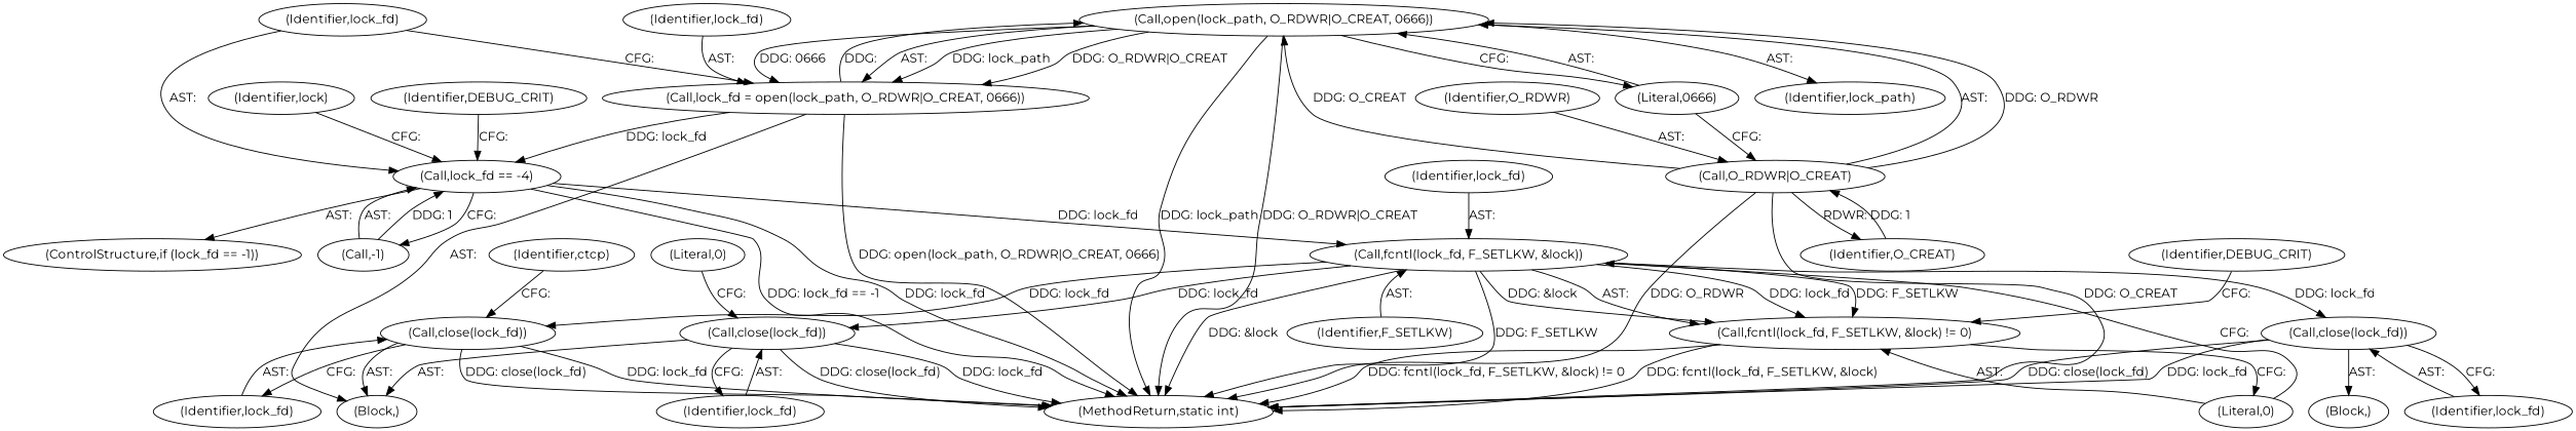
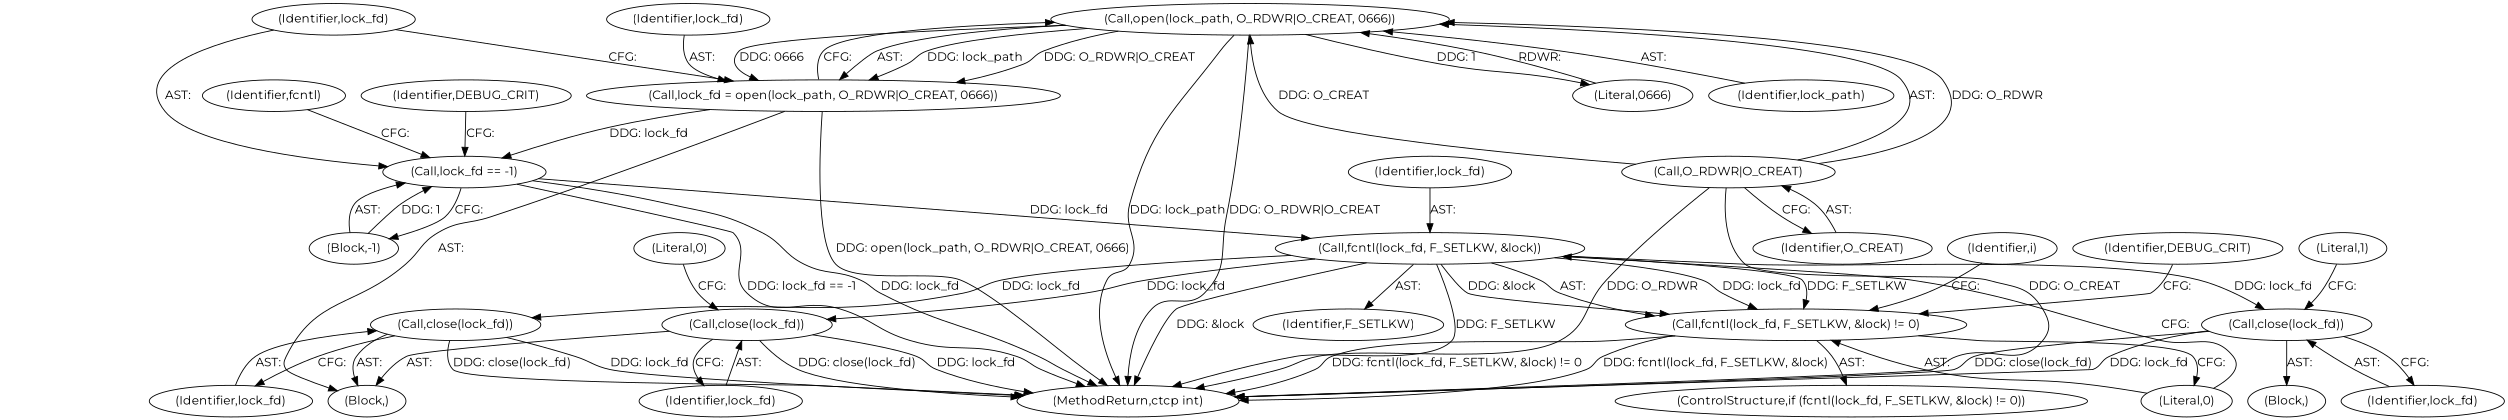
  digraph {
    fontname=Montserrat
    node [fontname=Montserrat]
    edge [fontname=Montserrat]
    n1 [label="(Call,open(lock_path, O_RDWR|O_CREAT, 0666))"]
    n2 [label="(Call,lock_fd = open(lock_path, O_RDWR|O_CREAT, 0666))"]
-   n3 [label="(MethodReturn,static int)"]
+   n3 [label="(MethodReturn,ctcp int)"]
    n4 [label="(Literal,0666)"]
-   n5 [label="(Call,lock_fd == -4)"]
+   n5 [label="(Call,lock_fd == -1)"]
    n6 [label="(Block,)"]
    n7 [label="(Call,O_RDWR|O_CREAT)"]
    n8 [label="(Identifier,O_CREAT)"]
    n9 [label="(Call,fcntl(lock_fd, F_SETLKW, &lock))"]
-   n10 [label="(ControlStructure,if (lock_fd == -1))"]
-   n11 [label="(Call,-1)"]
+   n11 [label="(Block,-1)"]
    n12 [label="(Call,fcntl(lock_fd, F_SETLKW, &lock) != 0)"]
    n13 [label="(Call,close(lock_fd))"]
    n14 [label="(Call,close(lock_fd))"]
    n15 [label="(Call,close(lock_fd))"]
    n16 [label="(Literal,0)"]
+   n17 [label="(ControlStructure,if (fcntl(lock_fd, F_SETLKW, &lock) != 0))"]
    n18 [label="(Block,)"]
    n19 [label="(Identifier,lock_fd)"]
    n20 [label="(Identifier,lock_fd)"]
    n21 [label="(Identifier,lock_fd)"]
    n22 [label="(Identifier,F_SETLKW)"]
-   n23 [label="(Identifier,ctcp)"]
    n24 [label="(Literal,0)"]
    n25 [label="(Identifier,DEBUG_CRIT)"]
+   n26 [label="(Literal,1)"]
    n27 [label="(Identifier,DEBUG_CRIT)"]
-   n28 [label="(Identifier,O_RDWR)"]
    n29 [label="(Identifier,lock_fd)"]
    n30 [label="(Identifier,lock_fd)"]
    n31 [label="(Identifier,lock_path)"]
    n32 [label="(Identifier,lock_fd)"]
-   n33 [label="(Identifier,lock)"]
+   n33 [label="(Identifier,fcntl)"]
+   n34 [label="(Identifier,i)"]
    n1 -> n2 [label="AST: "]
    n1 -> n2 [label="DDG: lock_path"]
    n1 -> n2 [label="DDG: O_RDWR|O_CREAT"]
    n1 -> n2 [label="DDG: 0666"]
    n1 -> n3 [label="DDG: lock_path"]
    n1 -> n3 [label="DDG: O_RDWR|O_CREAT"]
-   n1 -> n4 [label="CFG: "]
-   n2 -> n1 [label="DDG: "]
+   n1 -> n4 [label="DDG: 1"]
+   n2 -> n1 [label="CFG: "]
    n2 -> n3 [label="DDG: open(lock_path, O_RDWR|O_CREAT, 0666)"]
    n2 -> n5 [label="DDG: lock_fd"]
    n2 -> n6 [label="AST: "]
-   n4 -> n1 [label="AST: "]
-   n4 -> n7 [label="CFG: "]
+   n4 -> n1 [label="RDWR: "]
    n5 -> n3 [label="DDG: lock_fd"]
    n5 -> n3 [label="DDG: lock_fd == -1"]
    n5 -> n9 [label="DDG: lock_fd"]
-   n5 -> n10 [label="AST: "]
    n5 -> n11 [label="CFG: "]
    n7 -> n1 [label="AST: "]
    n7 -> n1 [label="DDG: O_RDWR"]
    n7 -> n1 [label="DDG: O_CREAT"]
    n7 -> n3 [label="DDG: O_RDWR"]
    n7 -> n3 [label="DDG: O_CREAT"]
-   n7 -> n8 [label="RDWR: "]
-   n8 -> n7 [label="DDG: 1"]
+   n7 -> n8 [label="CFG: "]
+   n8 -> n7 [label="AST: "]
    n9 -> n3 [label="DDG: &lock"]
    n9 -> n3 [label="DDG: F_SETLKW"]
    n9 -> n12 [label="AST: "]
    n9 -> n12 [label="DDG: lock_fd"]
    n9 -> n12 [label="DDG: F_SETLKW"]
    n9 -> n12 [label="DDG: &lock"]
    n9 -> n13 [label="DDG: lock_fd"]
    n9 -> n14 [label="DDG: lock_fd"]
    n9 -> n15 [label="DDG: lock_fd"]
    n11 -> n5 [label="AST: "]
    n11 -> n5 [label="DDG: 1"]
    n12 -> n3 [label="DDG: fcntl(lock_fd, F_SETLKW, &lock)"]
    n12 -> n3 [label="DDG: fcntl(lock_fd, F_SETLKW, &lock) != 0"]
    n12 -> n16 [label="CFG: "]
+   n12 -> n17 [label="AST: "]
    n13 -> n3 [label="DDG: close(lock_fd)"]
    n13 -> n3 [label="DDG: lock_fd"]
    n13 -> n18 [label="AST: "]
    n13 -> n19 [label="CFG: "]
    n14 -> n3 [label="DDG: close(lock_fd)"]
    n14 -> n3 [label="DDG: lock_fd"]
    n14 -> n6 [label="AST: "]
    n14 -> n20 [label="CFG: "]
    n15 -> n3 [label="DDG: lock_fd"]
    n15 -> n3 [label="DDG: close(lock_fd)"]
    n15 -> n6 [label="AST: "]
    n15 -> n21 [label="CFG: "]
    n16 -> n9 [label="CFG: "]
    n16 -> n12 [label="AST: "]
    n19 -> n13 [label="AST: "]
    n20 -> n14 [label="AST: "]
    n21 -> n15 [label="AST: "]
-   n22 -> n9 [label="AST: "]
-   n23 -> n15 [label="CFG: "]
+   n9 -> n22 [label="AST: "]
    n24 -> n14 [label="CFG: "]
    n25 -> n5 [label="CFG: "]
+   n26 -> n13 [label="CFG: "]
    n27 -> n12 [label="CFG: "]
-   n28 -> n7 [label="AST: "]
    n29 -> n2 [label="CFG: "]
    n29 -> n5 [label="AST: "]
    n30 -> n9 [label="AST: "]
-   n1 -> n31 [label="AST: "]
+   n31 -> n1 [label="AST: "]
    n32 -> n2 [label="AST: "]
    n33 -> n5 [label="CFG: "]
+   n34 -> n12 [label="CFG: "]
  }
